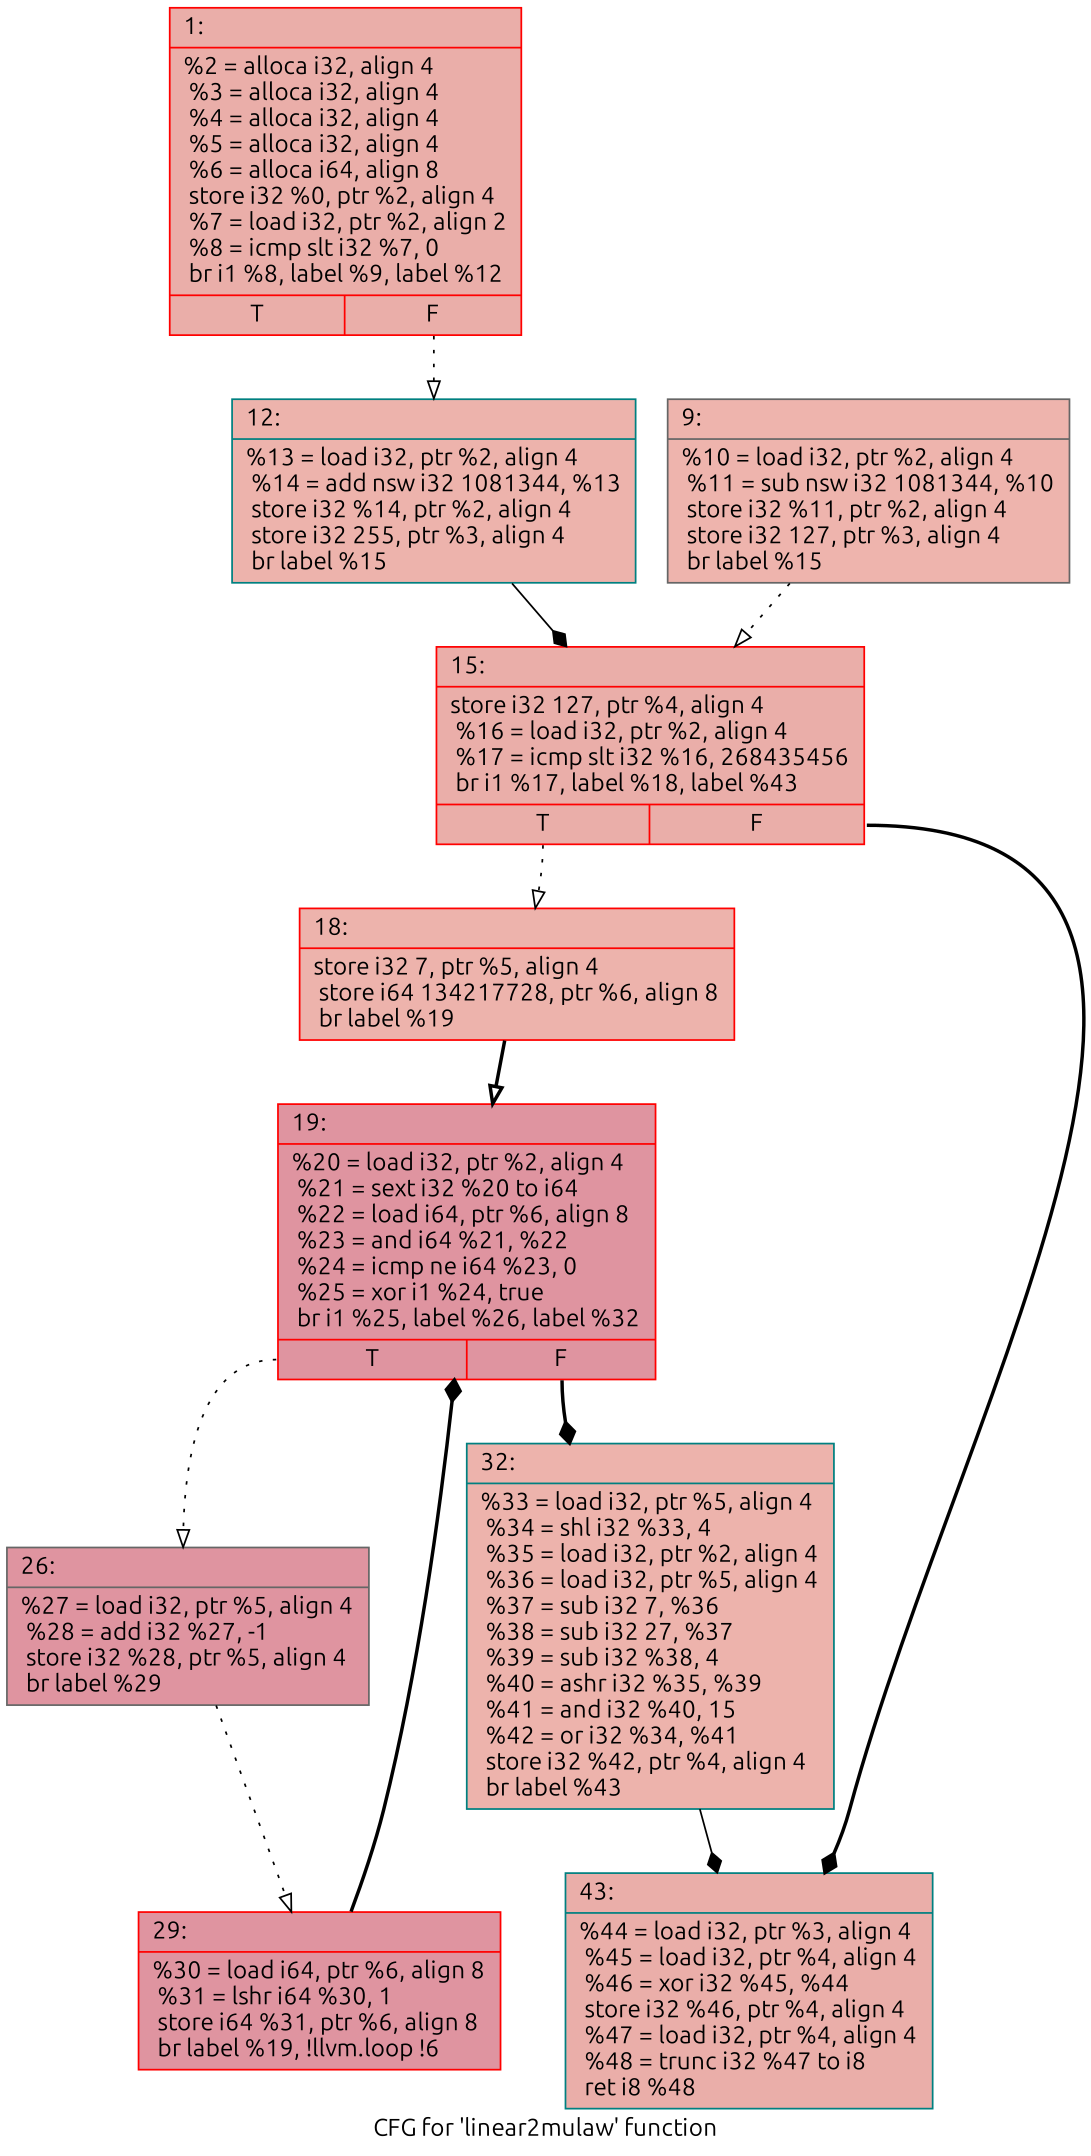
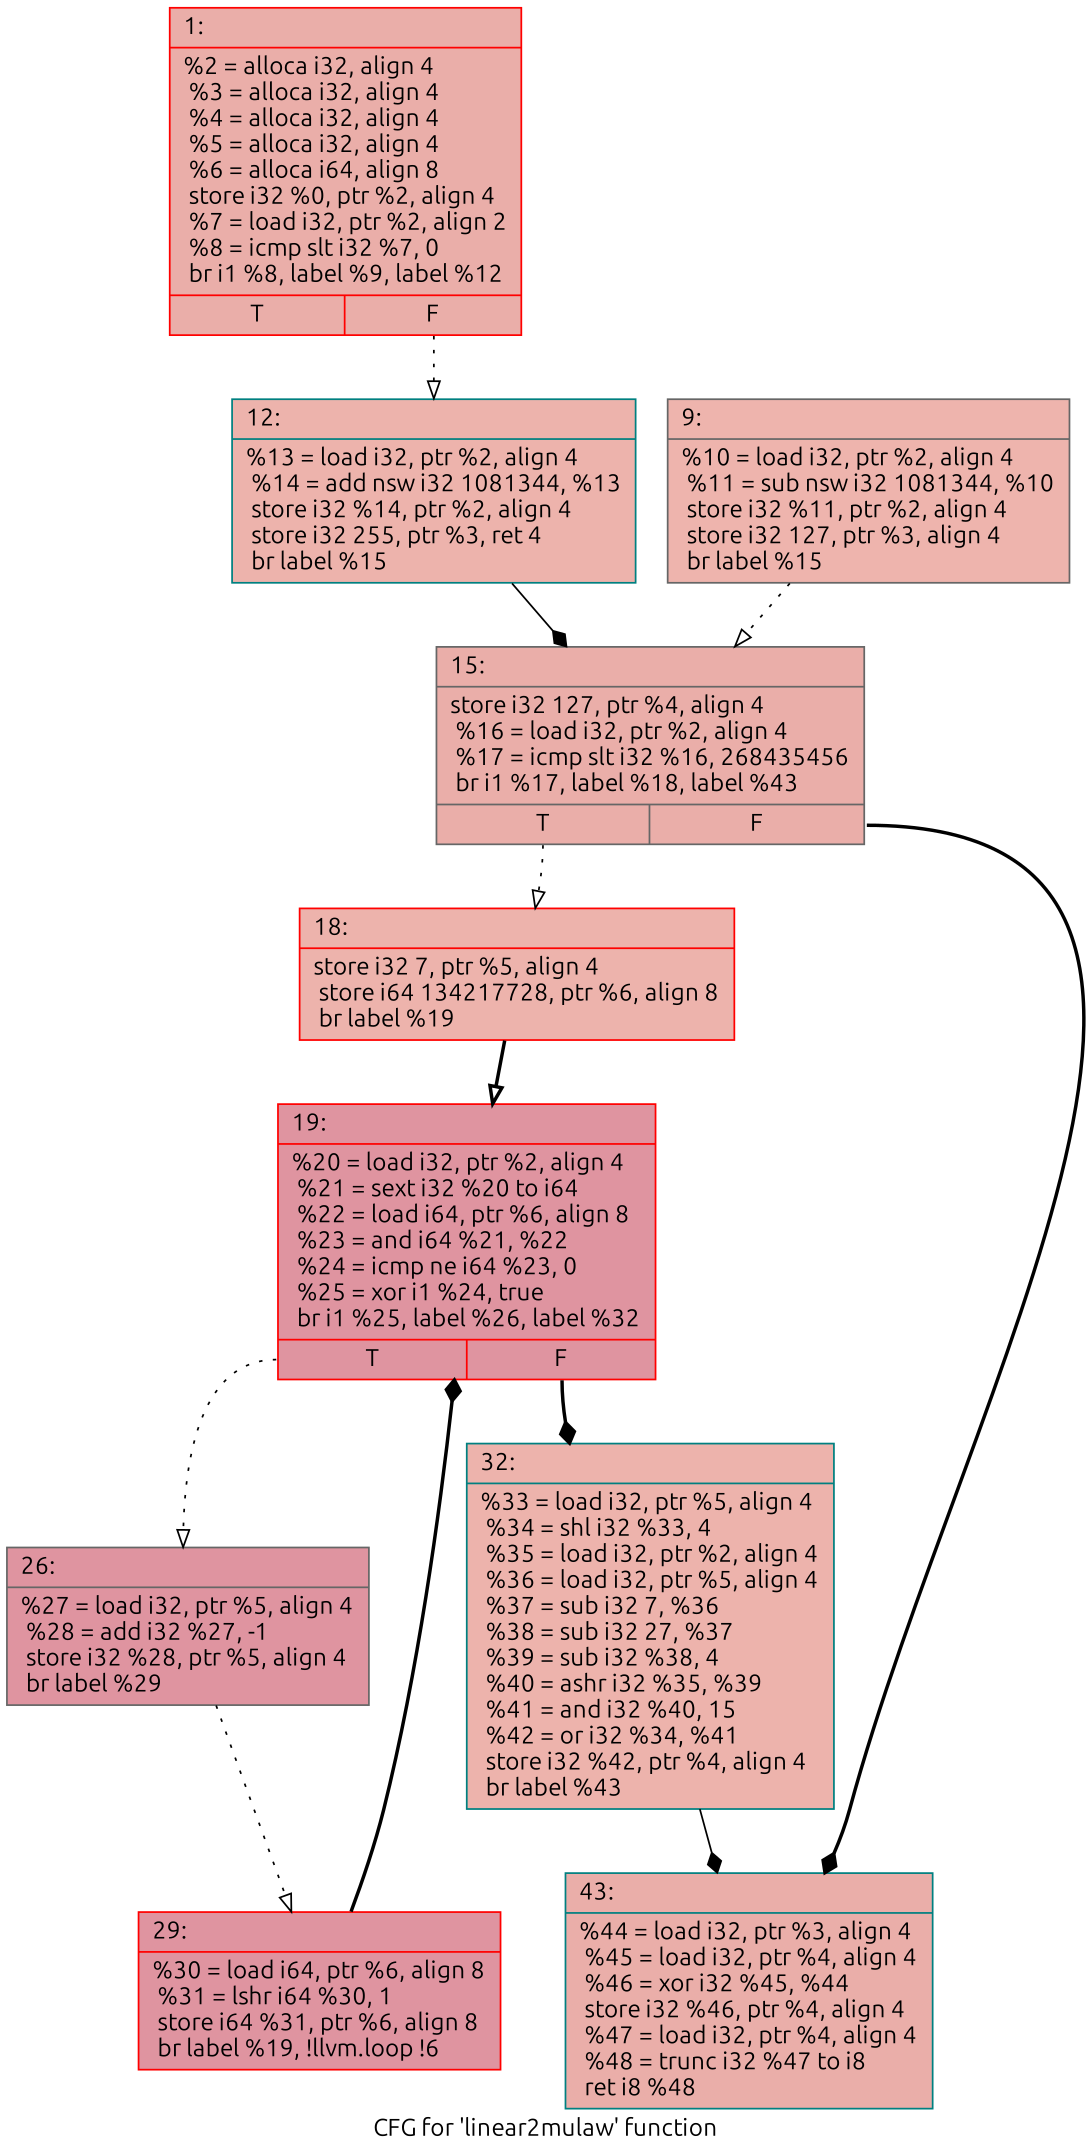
  digraph {
    fontname=Ubuntu
    label="CFG for 'linear2mulaw' function"
    node [color=red fillcolor="#d0473d70" fontname=Ubuntu shape=record style=filled]
    edge [arrowhead=onormal fontname=Ubuntu style=dotted]
    n1 [label="{1:\l|  %2 = alloca i32, align 4\l  %3 = alloca i32, align 4\l  %4 = alloca i32, align 4\l  %5 = alloca i32, align 4\l  %6 = alloca i64, align 8\l  store i32 %0, ptr %2, align 4\l  %7 = load i32, ptr %2, align 2\l  %8 = icmp slt i32 %7, 0\l  br i1 %8, label %9, label %12\l|{<s0>T|<s1>F}}"]
-   n2 [color=teal fillcolor="#d6524470" label="{12:\l|  %13 = load i32, ptr %2, align 4\l  %14 = add nsw i32 1081344, %13\l  store i32 %14, ptr %2, align 4\l  store i32 255, ptr %3, align 4\l  br label %15\l}"]
+   n2 [color=teal fillcolor="#d6524470" label="{12:\l|  %13 = load i32, ptr %2, align 4\l  %14 = add nsw i32 1081344, %13\l  store i32 %14, ptr %2, align 4\l  store i32 255, ptr %3, ret 4\l  br label %15\l}"]
    n3 [color=gray40 fillcolor="#d8564670" label="{9:\l|  %10 = load i32, ptr %2, align 4\l  %11 = sub nsw i32 1081344, %10\l  store i32 %11, ptr %2, align 4\l  store i32 127, ptr %3, align 4\l  br label %15\l}"]
-   n4 [label="{15:\l|  store i32 127, ptr %4, align 4\l  %16 = load i32, ptr %2, align 4\l  %17 = icmp slt i32 %16, 268435456\l  br i1 %17, label %18, label %43\l|{<s0>T|<s1>F}}"]
+   n4 [color=gray40 label="{15:\l|  store i32 127, ptr %4, align 4\l  %16 = load i32, ptr %2, align 4\l  %17 = icmp slt i32 %16, 268435456\l  br i1 %17, label %18, label %43\l|{<s0>T|<s1>F}}"]
    n5 [fillcolor="#d6524470" label="{18:\l|  store i32 7, ptr %5, align 4\l  store i64 134217728, ptr %6, align 8\l  br label %19\l}"]
    n6 [color=teal label="{43:\l|  %44 = load i32, ptr %3, align 4\l  %45 = load i32, ptr %4, align 4\l  %46 = xor i32 %45, %44\l  store i32 %46, ptr %4, align 4\l  %47 = load i32, ptr %4, align 4\l  %48 = trunc i32 %47 to i8\l  ret i8 %48\l}"]
    n7 [fillcolor="#b70d2870" label="{19:\l|  %20 = load i32, ptr %2, align 4\l  %21 = sext i32 %20 to i64\l  %22 = load i64, ptr %6, align 8\l  %23 = and i64 %21, %22\l  %24 = icmp ne i64 %23, 0\l  %25 = xor i1 %24, true\l  br i1 %25, label %26, label %32\l|{<s0>T|<s1>F}}"]
    n8 [color=gray40 fillcolor="#b70d2870" label="{26:\l|  %27 = load i32, ptr %5, align 4\l  %28 = add i32 %27, -1\l  store i32 %28, ptr %5, align 4\l  br label %29\l}"]
    n9 [color=teal fillcolor="#d6524470" label="{32:\l|  %33 = load i32, ptr %5, align 4\l  %34 = shl i32 %33, 4\l  %35 = load i32, ptr %2, align 4\l  %36 = load i32, ptr %5, align 4\l  %37 = sub i32 7, %36\l  %38 = sub i32 27, %37\l  %39 = sub i32 %38, 4\l  %40 = ashr i32 %35, %39\l  %41 = and i32 %40, 15\l  %42 = or i32 %34, %41\l  store i32 %42, ptr %4, align 4\l  br label %43\l}"]
    n10 [fillcolor="#b70d2870" label="{29:\l|  %30 = load i64, ptr %6, align 8\l  %31 = lshr i64 %30, 1\l  store i64 %31, ptr %6, align 8\l  br label %19, !llvm.loop !6\l}"]
    n1 -> n2 [tailport=s1]
    n2 -> n4 [arrowhead=diamond style=solid]
    n3 -> n4
    n4 -> n5 [tailport=s0]
    n4 -> n6 [arrowhead=diamond style=bold tailport=s1]
    n5 -> n7 [style=bold]
    n7 -> n8 [tailport=s0]
    n7 -> n9 [arrowhead=diamond style=bold tailport=s1]
    n8 -> n10
    n9 -> n6 [arrowhead=diamond style=solid]
    n10 -> n7 [arrowhead=diamond style=bold]
  }
